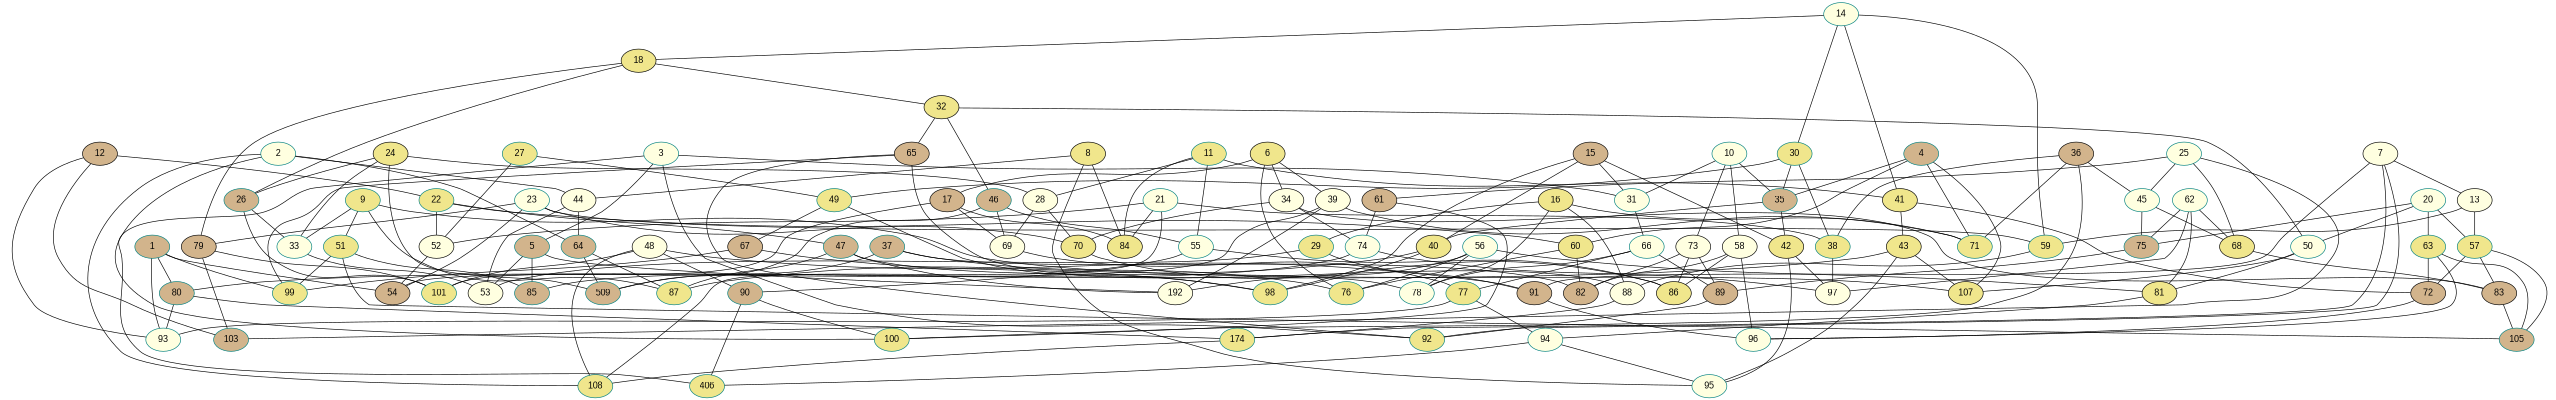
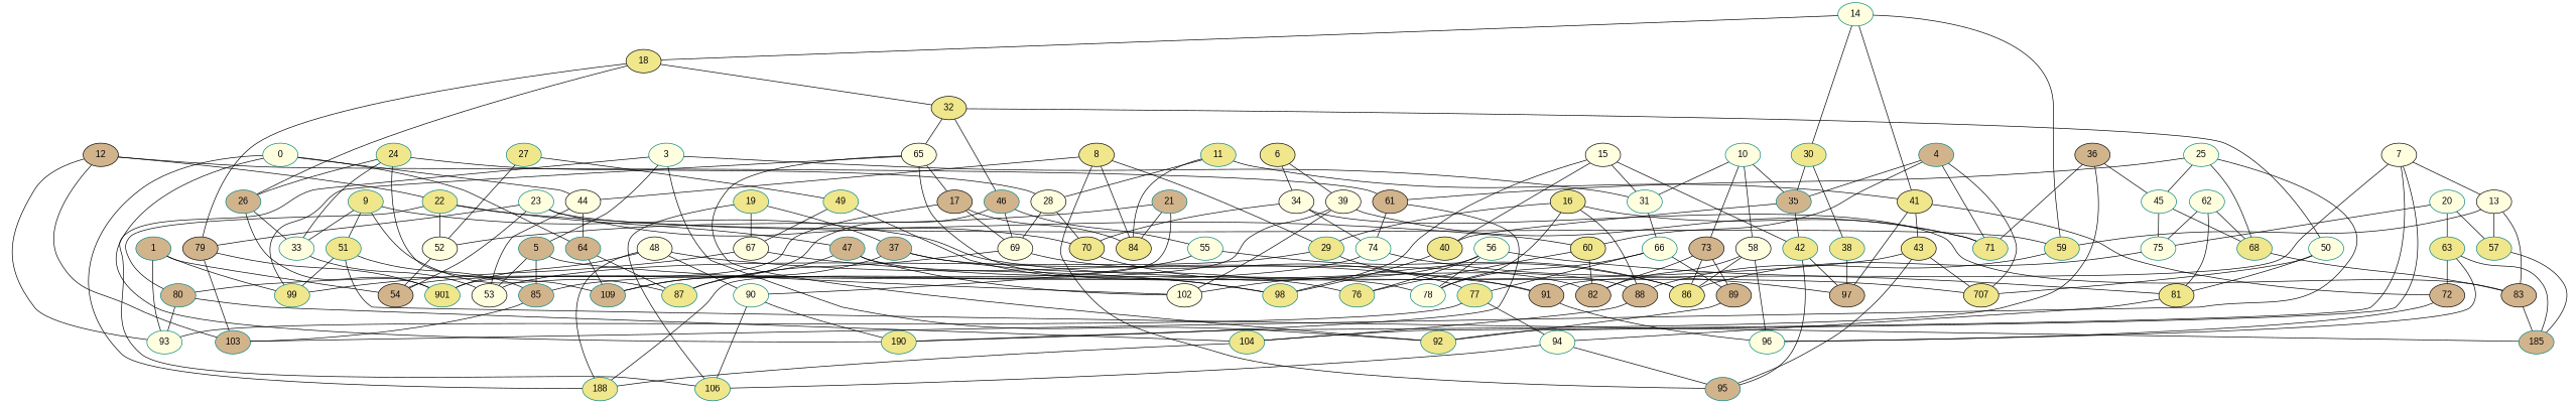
  graph {
    fontname="Liberation Sans"
    node [color=teal fillcolor=khaki fontname="Liberation Sans" style=filled]
    edge [fontname="Liberation Sans"]
    1 [fillcolor=tan]
    54 [color=black fillcolor=tan]
    80 [fillcolor=tan]
    93 [fillcolor=lightyellow]
    99
-   104 [label=174]
-   2 [fillcolor=lightyellow]
+   104
+   2 [fillcolor=lightyellow label=0]
    44 [color=black fillcolor=lightyellow]
    64 [fillcolor=tan]
-   100
-   108
+   100 [label=190]
+   108 [label=188]
    53 [color=black fillcolor=lightyellow]
    87
-   109 [fillcolor=tan label=509]
+   109 [fillcolor=tan]
    3 [fillcolor=lightyellow]
    5 [fillcolor=tan]
    31 [fillcolor=lightyellow]
    92
-   106 [label=406]
+   106
    85 [fillcolor=tan]
-   102 [color=black fillcolor=lightyellow label=192]
+   102 [color=black fillcolor=lightyellow]
    66 [fillcolor=lightyellow]
    4 [fillcolor=tan]
    35 [fillcolor=tan]
    60 [color=black]
    71
-   107 [color=black]
+   107 [color=black label=707]
    40 [color=black]
-   42 [color=black]
+   42
    76
    82 [color=black fillcolor=tan]
    103 [fillcolor=tan]
    6 [color=black]
    17 [color=black fillcolor=tan]
    34 [color=black fillcolor=lightyellow]
    39 [color=black fillcolor=lightyellow]
    84 [color=black]
    69 [color=black fillcolor=lightyellow]
-   101
+   101 [label=901]
    83 [color=black fillcolor=tan]
    70 [color=black]
    74 [fillcolor=lightyellow]
    7 [color=black fillcolor=lightyellow]
    13 [color=black fillcolor=lightyellow]
    91 [color=black fillcolor=tan]
    57
    59
    96 [fillcolor=lightyellow]
    8 [color=black]
    29
-   95 [fillcolor=lightyellow]
+   95 [fillcolor=tan]
    9
    33 [fillcolor=lightyellow]
    51
-   105 [fillcolor=tan]
+   105 [fillcolor=tan label=185]
    10 [fillcolor=lightyellow]
    58 [color=black fillcolor=lightyellow]
-   73 [color=black fillcolor=lightyellow]
+   73 [color=black fillcolor=tan]
    52 [color=black fillcolor=lightyellow]
    27
    49
    86 [color=black]
    89 [color=black fillcolor=tan]
    11
    28 [color=black fillcolor=lightyellow]
    41 [color=black]
    55 [fillcolor=lightyellow]
    43 [color=black]
    72 [color=black fillcolor=tan]
-   90 [fillcolor=tan]
+   90 [fillcolor=lightyellow]
    12 [color=black fillcolor=tan]
    22
    61 [color=black fillcolor=tan]
    47 [fillcolor=tan]
-   88 [color=black fillcolor=lightyellow]
+   88 [color=black fillcolor=tan]
    14 [fillcolor=lightyellow]
    18 [color=black]
    30
    26 [fillcolor=tan]
    32 [color=black]
    79 [color=black fillcolor=tan]
    38
-   15 [color=black fillcolor=tan]
+   15 [color=black fillcolor=lightyellow]
    98
-   97 [color=black fillcolor=lightyellow]
+   97 [color=black fillcolor=tan]
    16 [color=black]
    78 [fillcolor=lightyellow]
    77
    50 [fillcolor=lightyellow]
    46 [fillcolor=tan]
-   65 [color=black fillcolor=tan]
+   65 [color=black fillcolor=lightyellow]
+   19
    37 [fillcolor=tan]
-   67 [color=black fillcolor=tan]
+   67 [color=black fillcolor=lightyellow]
    20 [fillcolor=lightyellow]
    63
-   75 [fillcolor=tan]
+   75 [fillcolor=lightyellow]
    81 [color=black]
-   21 [fillcolor=lightyellow]
+   21 [fillcolor=tan]
    23 [fillcolor=lightyellow]
-   24 [color=black]
+   24
    25 [fillcolor=lightyellow]
    45 [fillcolor=lightyellow]
-   68 [color=black]
+   68
    36 [color=black fillcolor=tan]
    48 [color=black fillcolor=lightyellow]
    94 [fillcolor=lightyellow]
    56 [fillcolor=lightyellow]
    62 [fillcolor=lightyellow]
    1 -- 54
-   1 -- 80
+   22 -- 80
    1 -- 93
    1 -- 99
    80 -- 93
    80 -- 104
    104 -- 108
    2 -- 44
    2 -- 64
    2 -- 100
    2 -- 108
    44 -- 64
    44 -- 53
    64 -- 87
    64 -- 109
    3 -- 5
    3 -- 31
    3 -- 92
    3 -- 106
    5 -- 53
    5 -- 85
    5 -- 102
    31 -- 66
+   85 -- 103
    66 -- 89
    66 -- 78
    66 -- 77
    4 -- 35
    4 -- 60
    4 -- 71
    4 -- 107
    35 -- 40
    35 -- 42
    60 -- 76
    60 -- 82
-   40 -- 87
+   69 -- 87
    40 -- 98
    42 -- 95
    42 -- 97
-   6 -- 76
-   6 -- 17
+   65 -- 17
    6 -- 34
    6 -- 39
    17 -- 84
    17 -- 69
    17 -- 101
    34 -- 83
    34 -- 70
    34 -- 74
    39 -- 54
    39 -- 102
    39 -- 71
    69 -- 77
    83 -- 105
    70 -- 86
    74 -- 85
    74 -- 97
    7 -- 104
    7 -- 92
    7 -- 13
    7 -- 91
-   57 -- 83
+   13 -- 83
    13 -- 57
    13 -- 59
    91 -- 96
    57 -- 105
-   57 -- 72
    59 -- 88
    8 -- 44
    8 -- 84
+   8 -- 29
    8 -- 95
    29 -- 53
    29 -- 91
    9 -- 87
    9 -- 107
    9 -- 33
    9 -- 51
    33 -- 53
    51 -- 99
    51 -- 85
    51 -- 105
    10 -- 31
    10 -- 35
    10 -- 58
    10 -- 73
    58 -- 82
    58 -- 96
    58 -- 86
    73 -- 82
    73 -- 86
    73 -- 89
    52 -- 54
    27 -- 52
    27 -- 49
    49 -- 98
    49 -- 67
    89 -- 92
    11 -- 84
    11 -- 28
    11 -- 41
-   11 -- 55
    28 -- 69
    28 -- 70
    41 -- 43
    41 -- 72
    55 -- 86
    55 -- 90
    43 -- 80
    43 -- 107
    43 -- 95
    72 -- 96
    90 -- 100
    90 -- 106
    12 -- 93
    12 -- 103
    12 -- 22
+   12 -- 61
    22 -- 60
    22 -- 52
    22 -- 47
    61 -- 100
    61 -- 74
    47 -- 87
    47 -- 102
    47 -- 78
    88 -- 104
    14 -- 59
    14 -- 41
    14 -- 18
    14 -- 30
    18 -- 26
    18 -- 32
    18 -- 79
    30 -- 35
-   30 -- 49
    30 -- 38
    26 -- 101
    26 -- 33
    32 -- 50
    32 -- 46
    32 -- 65
    79 -- 103
    79 -- 101
    38 -- 97
    15 -- 31
    15 -- 40
    15 -- 42
    15 -- 98
    16 -- 71
    16 -- 29
    16 -- 88
    16 -- 78
    77 -- 93
    77 -- 94
    50 -- 107
    50 -- 81
    46 -- 109
    46 -- 69
    46 -- 55
    65 -- 99
    65 -- 92
    65 -- 88
+   19 -- 106
+   19 -- 37
+   19 -- 67
    37 -- 109
    37 -- 76
    37 -- 82
    67 -- 99
    67 -- 98
    20 -- 57
-   20 -- 50
    20 -- 63
    20 -- 75
    63 -- 96
    63 -- 105
    63 -- 72
-   75 -- 89
+   75 -- 86
    81 -- 94
    21 -- 108
    21 -- 84
    21 -- 52
-   21 -- 38
    23 -- 54
    23 -- 70
    23 -- 59
    23 -- 79
    24 -- 109
    24 -- 33
    24 -- 28
    24 -- 26
    25 -- 103
    25 -- 61
    25 -- 45
    25 -- 68
    45 -- 75
    45 -- 68
    68 -- 83
    36 -- 100
    36 -- 71
-   36 -- 38
    36 -- 45
    48 -- 108
    48 -- 101
    48 -- 91
    48 -- 90
    94 -- 106
    94 -- 95
    56 -- 102
    56 -- 76
    56 -- 78
    56 -- 81
-   62 -- 97
+   41 -- 97
    62 -- 75
    62 -- 81
    62 -- 68
  }
